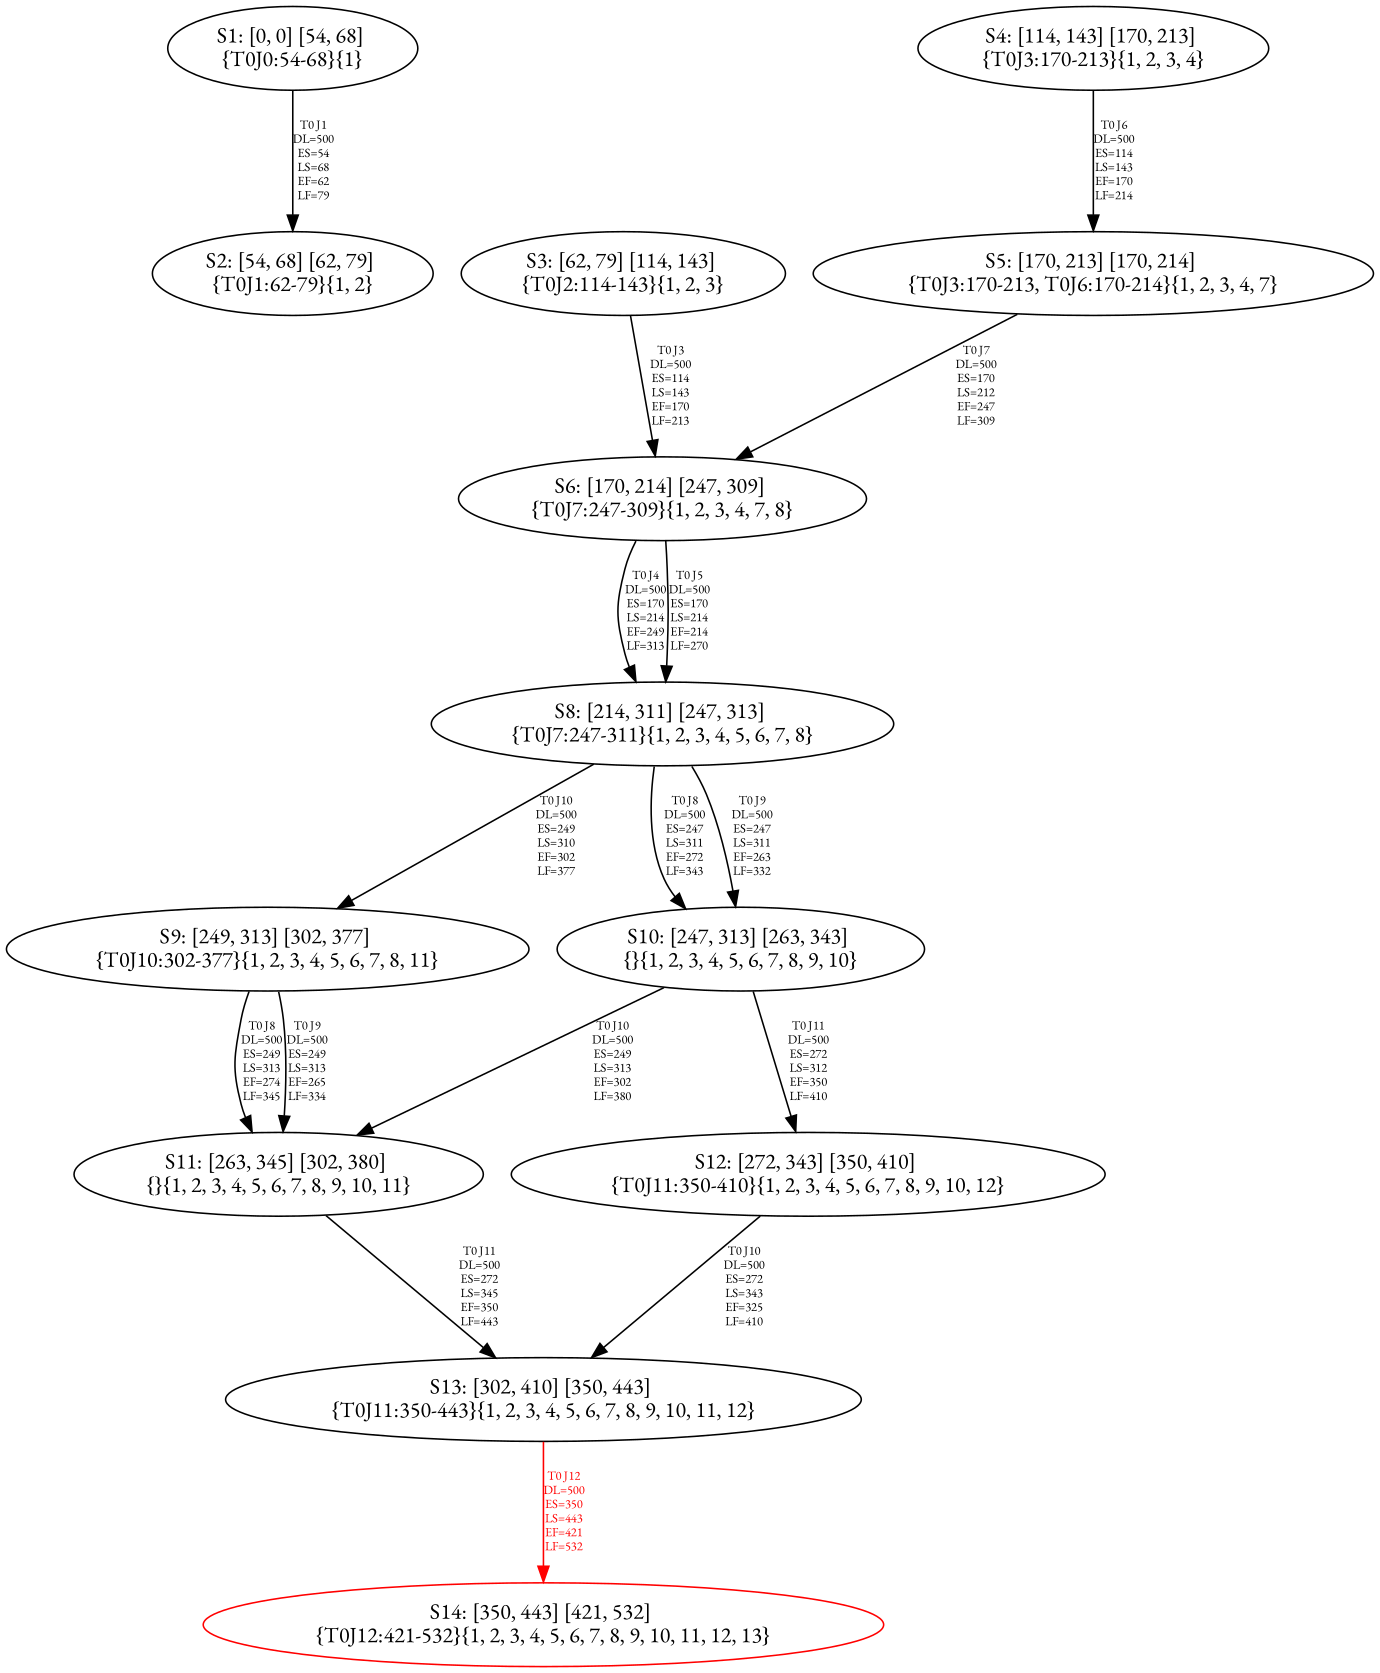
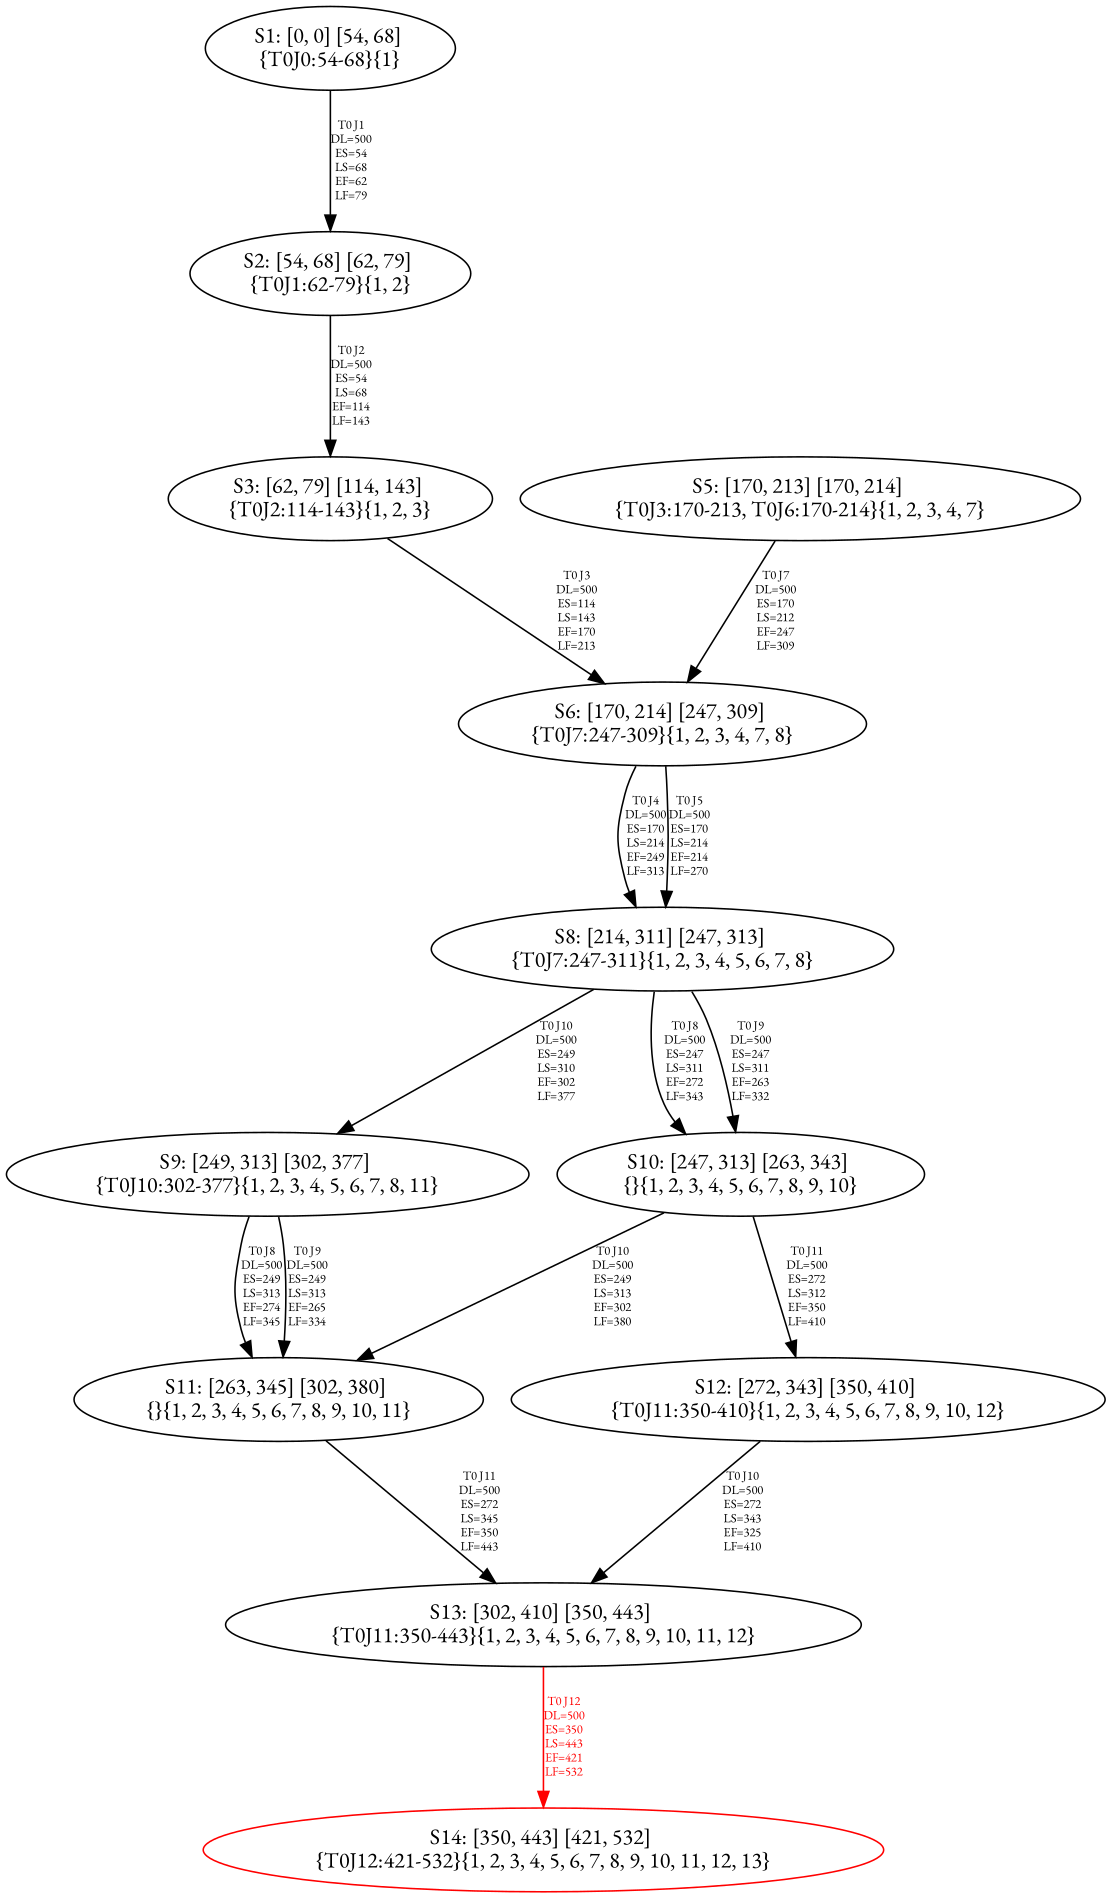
  digraph {
    fontname="EB Garamond"
    node [fontname="EB Garamond"]
    edge [fontname="EB Garamond" fontsize=8]
    n1 [label="S1: [0, 0] [54, 68] \n{T0J0:54-68}{1}"]
    n2 [label="S2: [54, 68] [62, 79] \n{T0J1:62-79}{1, 2}"]
    n3 [label="S3: [62, 79] [114, 143] \n{T0J2:114-143}{1, 2, 3}"]
    n4 [label="S6: [170, 214] [247, 309] \n{T0J7:247-309}{1, 2, 3, 4, 7, 8}"]
-   n5 [label="S4: [114, 143] [170, 213] \n{T0J3:170-213}{1, 2, 3, 4}"]
    n6 [label="S5: [170, 213] [170, 214] \n{T0J3:170-213, T0J6:170-214}{1, 2, 3, 4, 7}"]
    n7 [label="S8: [214, 311] [247, 313] \n{T0J7:247-311}{1, 2, 3, 4, 5, 6, 7, 8}"]
    n8 [label="S9: [249, 313] [302, 377] \n{T0J10:302-377}{1, 2, 3, 4, 5, 6, 7, 8, 11}"]
    n9 [label="S10: [247, 313] [263, 343] \n{}{1, 2, 3, 4, 5, 6, 7, 8, 9, 10}"]
    n10 [label="S11: [263, 345] [302, 380] \n{}{1, 2, 3, 4, 5, 6, 7, 8, 9, 10, 11}"]
    n11 [label="S12: [272, 343] [350, 410] \n{T0J11:350-410}{1, 2, 3, 4, 5, 6, 7, 8, 9, 10, 12}"]
    n12 [label="S13: [302, 410] [350, 443] \n{T0J11:350-443}{1, 2, 3, 4, 5, 6, 7, 8, 9, 10, 11, 12}"]
    n13 [color=Red label="S14: [350, 443] [421, 532] \n{T0J12:421-532}{1, 2, 3, 4, 5, 6, 7, 8, 9, 10, 11, 12, 13}"]
    n1 -> n2 [label="T0 J1\nDL=500\nES=54\nLS=68\nEF=62\nLF=79"]
+   n2 -> n3 [label="T0 J2\nDL=500\nES=54\nLS=68\nEF=114\nLF=143"]
    n3 -> n4 [label="T0 J3\nDL=500\nES=114\nLS=143\nEF=170\nLF=213"]
    n4 -> n7 [label="T0 J4\nDL=500\nES=170\nLS=214\nEF=249\nLF=313"]
    n4 -> n7 [label="T0 J5\nDL=500\nES=170\nLS=214\nEF=214\nLF=270"]
-   n5 -> n6 [label="T0 J6\nDL=500\nES=114\nLS=143\nEF=170\nLF=214"]
    n6 -> n4 [label="T0 J7\nDL=500\nES=170\nLS=212\nEF=247\nLF=309"]
    n7 -> n8 [label="T0 J10\nDL=500\nES=249\nLS=310\nEF=302\nLF=377"]
    n7 -> n9 [label="T0 J8\nDL=500\nES=247\nLS=311\nEF=272\nLF=343"]
    n7 -> n9 [label="T0 J9\nDL=500\nES=247\nLS=311\nEF=263\nLF=332"]
    n8 -> n10 [label="T0 J8\nDL=500\nES=249\nLS=313\nEF=274\nLF=345"]
    n8 -> n10 [label="T0 J9\nDL=500\nES=249\nLS=313\nEF=265\nLF=334"]
    n9 -> n10 [label="T0 J10\nDL=500\nES=249\nLS=313\nEF=302\nLF=380"]
    n9 -> n11 [label="T0 J11\nDL=500\nES=272\nLS=312\nEF=350\nLF=410"]
    n10 -> n12 [label="T0 J11\nDL=500\nES=272\nLS=345\nEF=350\nLF=443"]
    n11 -> n12 [label="T0 J10\nDL=500\nES=272\nLS=343\nEF=325\nLF=410"]
    n12 -> n13 [color=Red fontcolor=Red label="T0 J12\nDL=500\nES=350\nLS=443\nEF=421\nLF=532"]
  }
